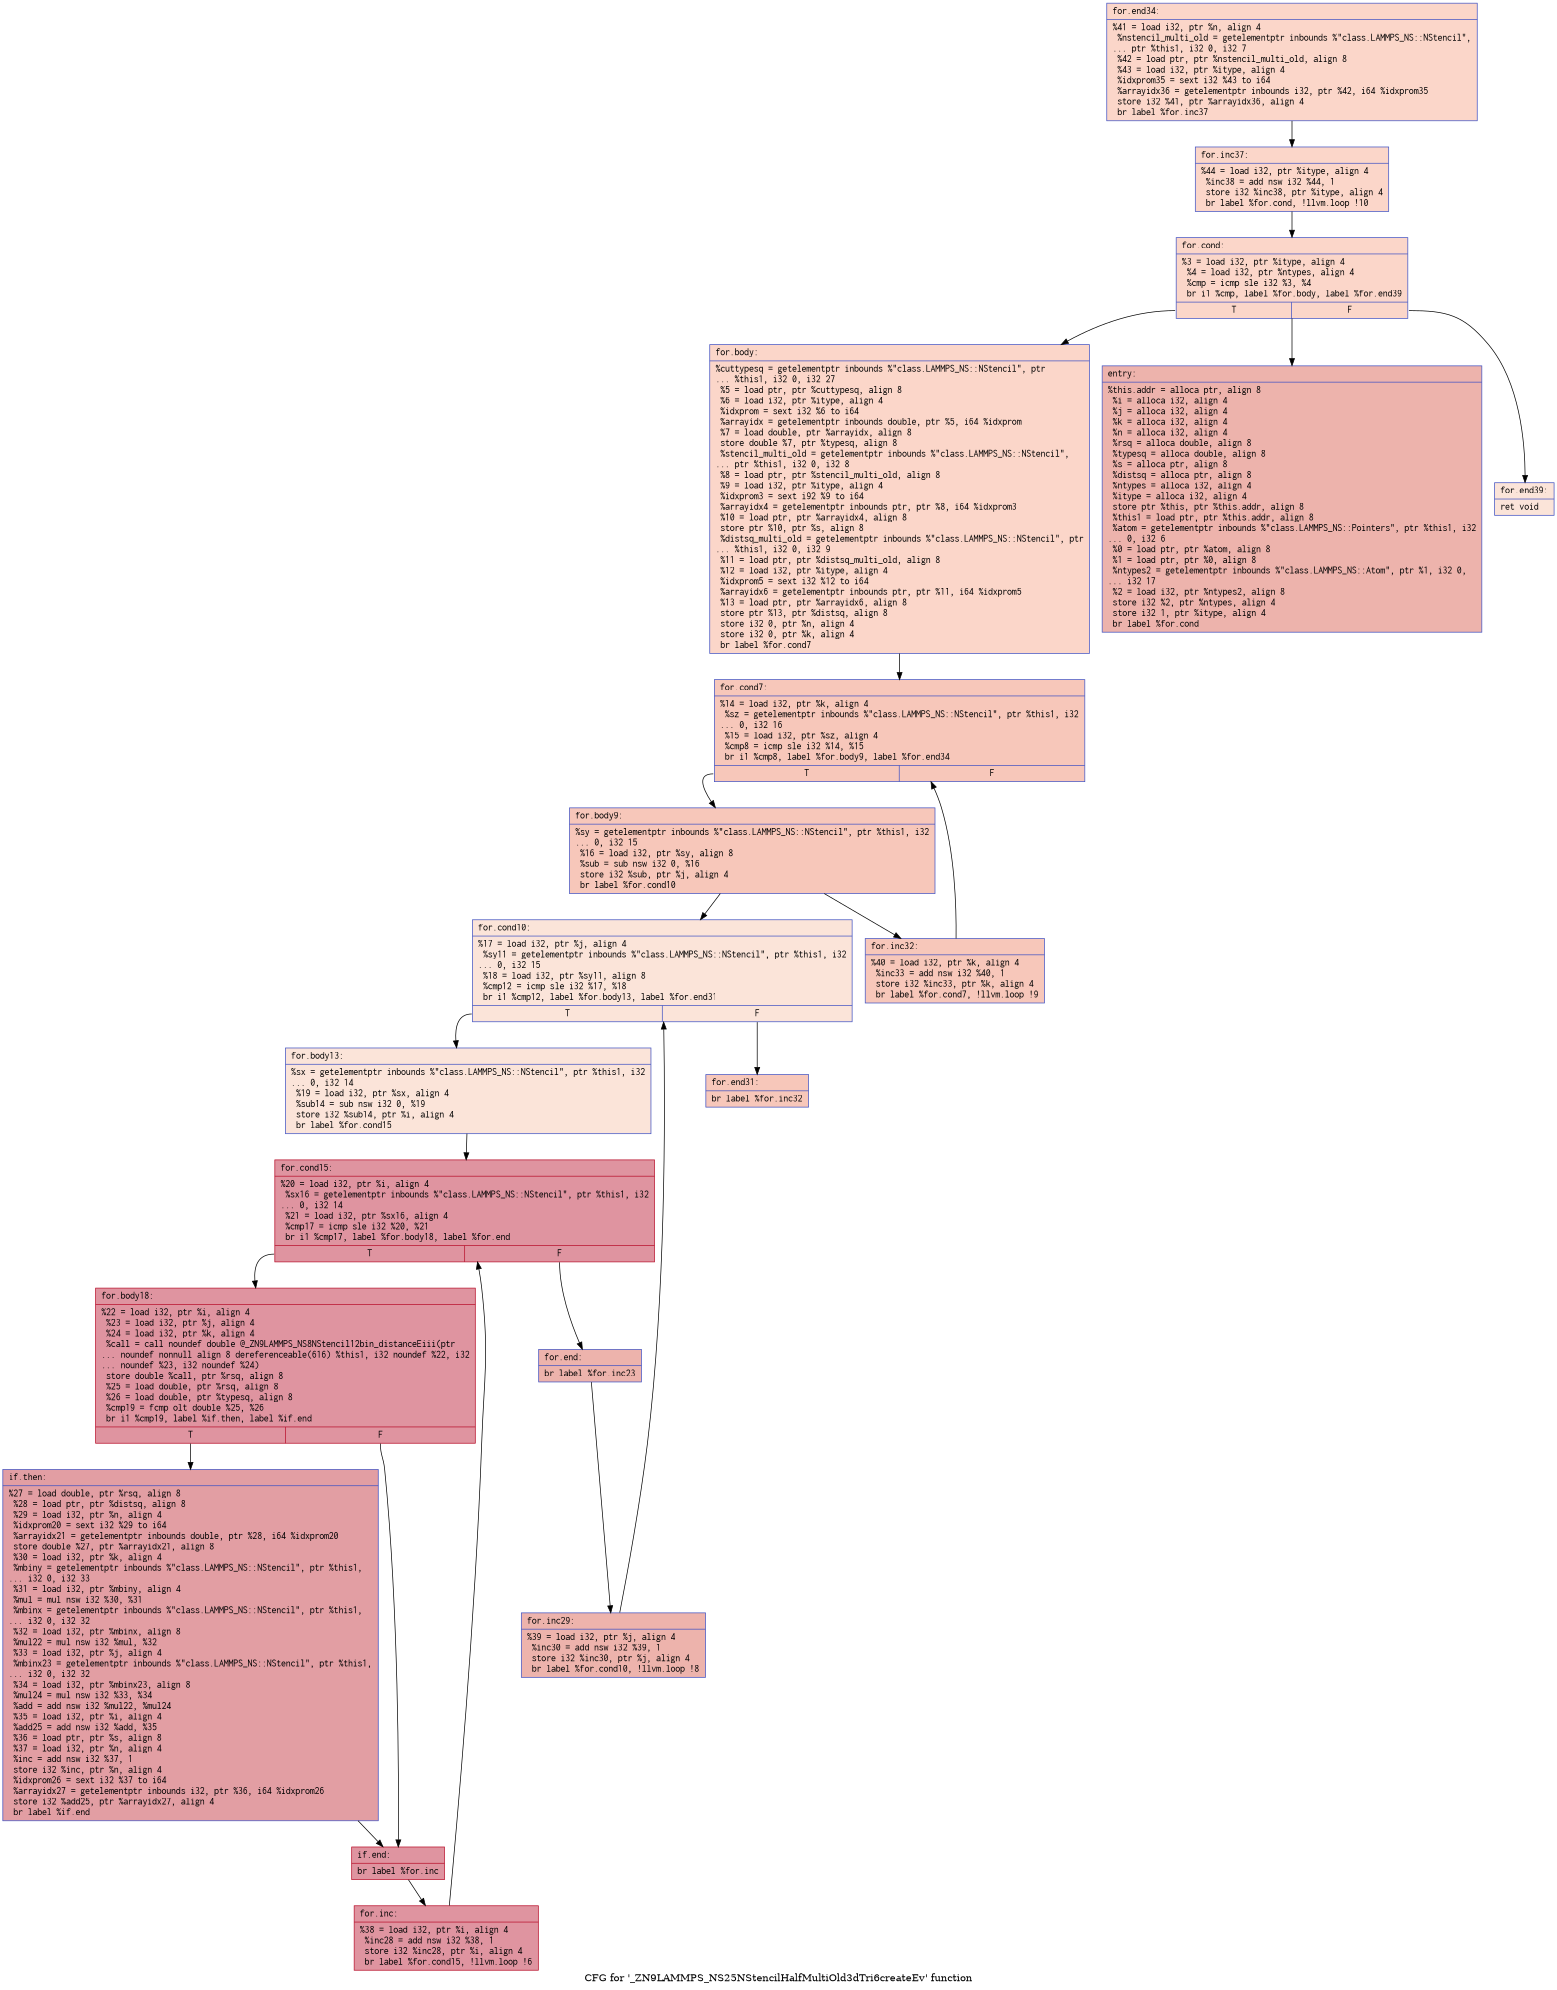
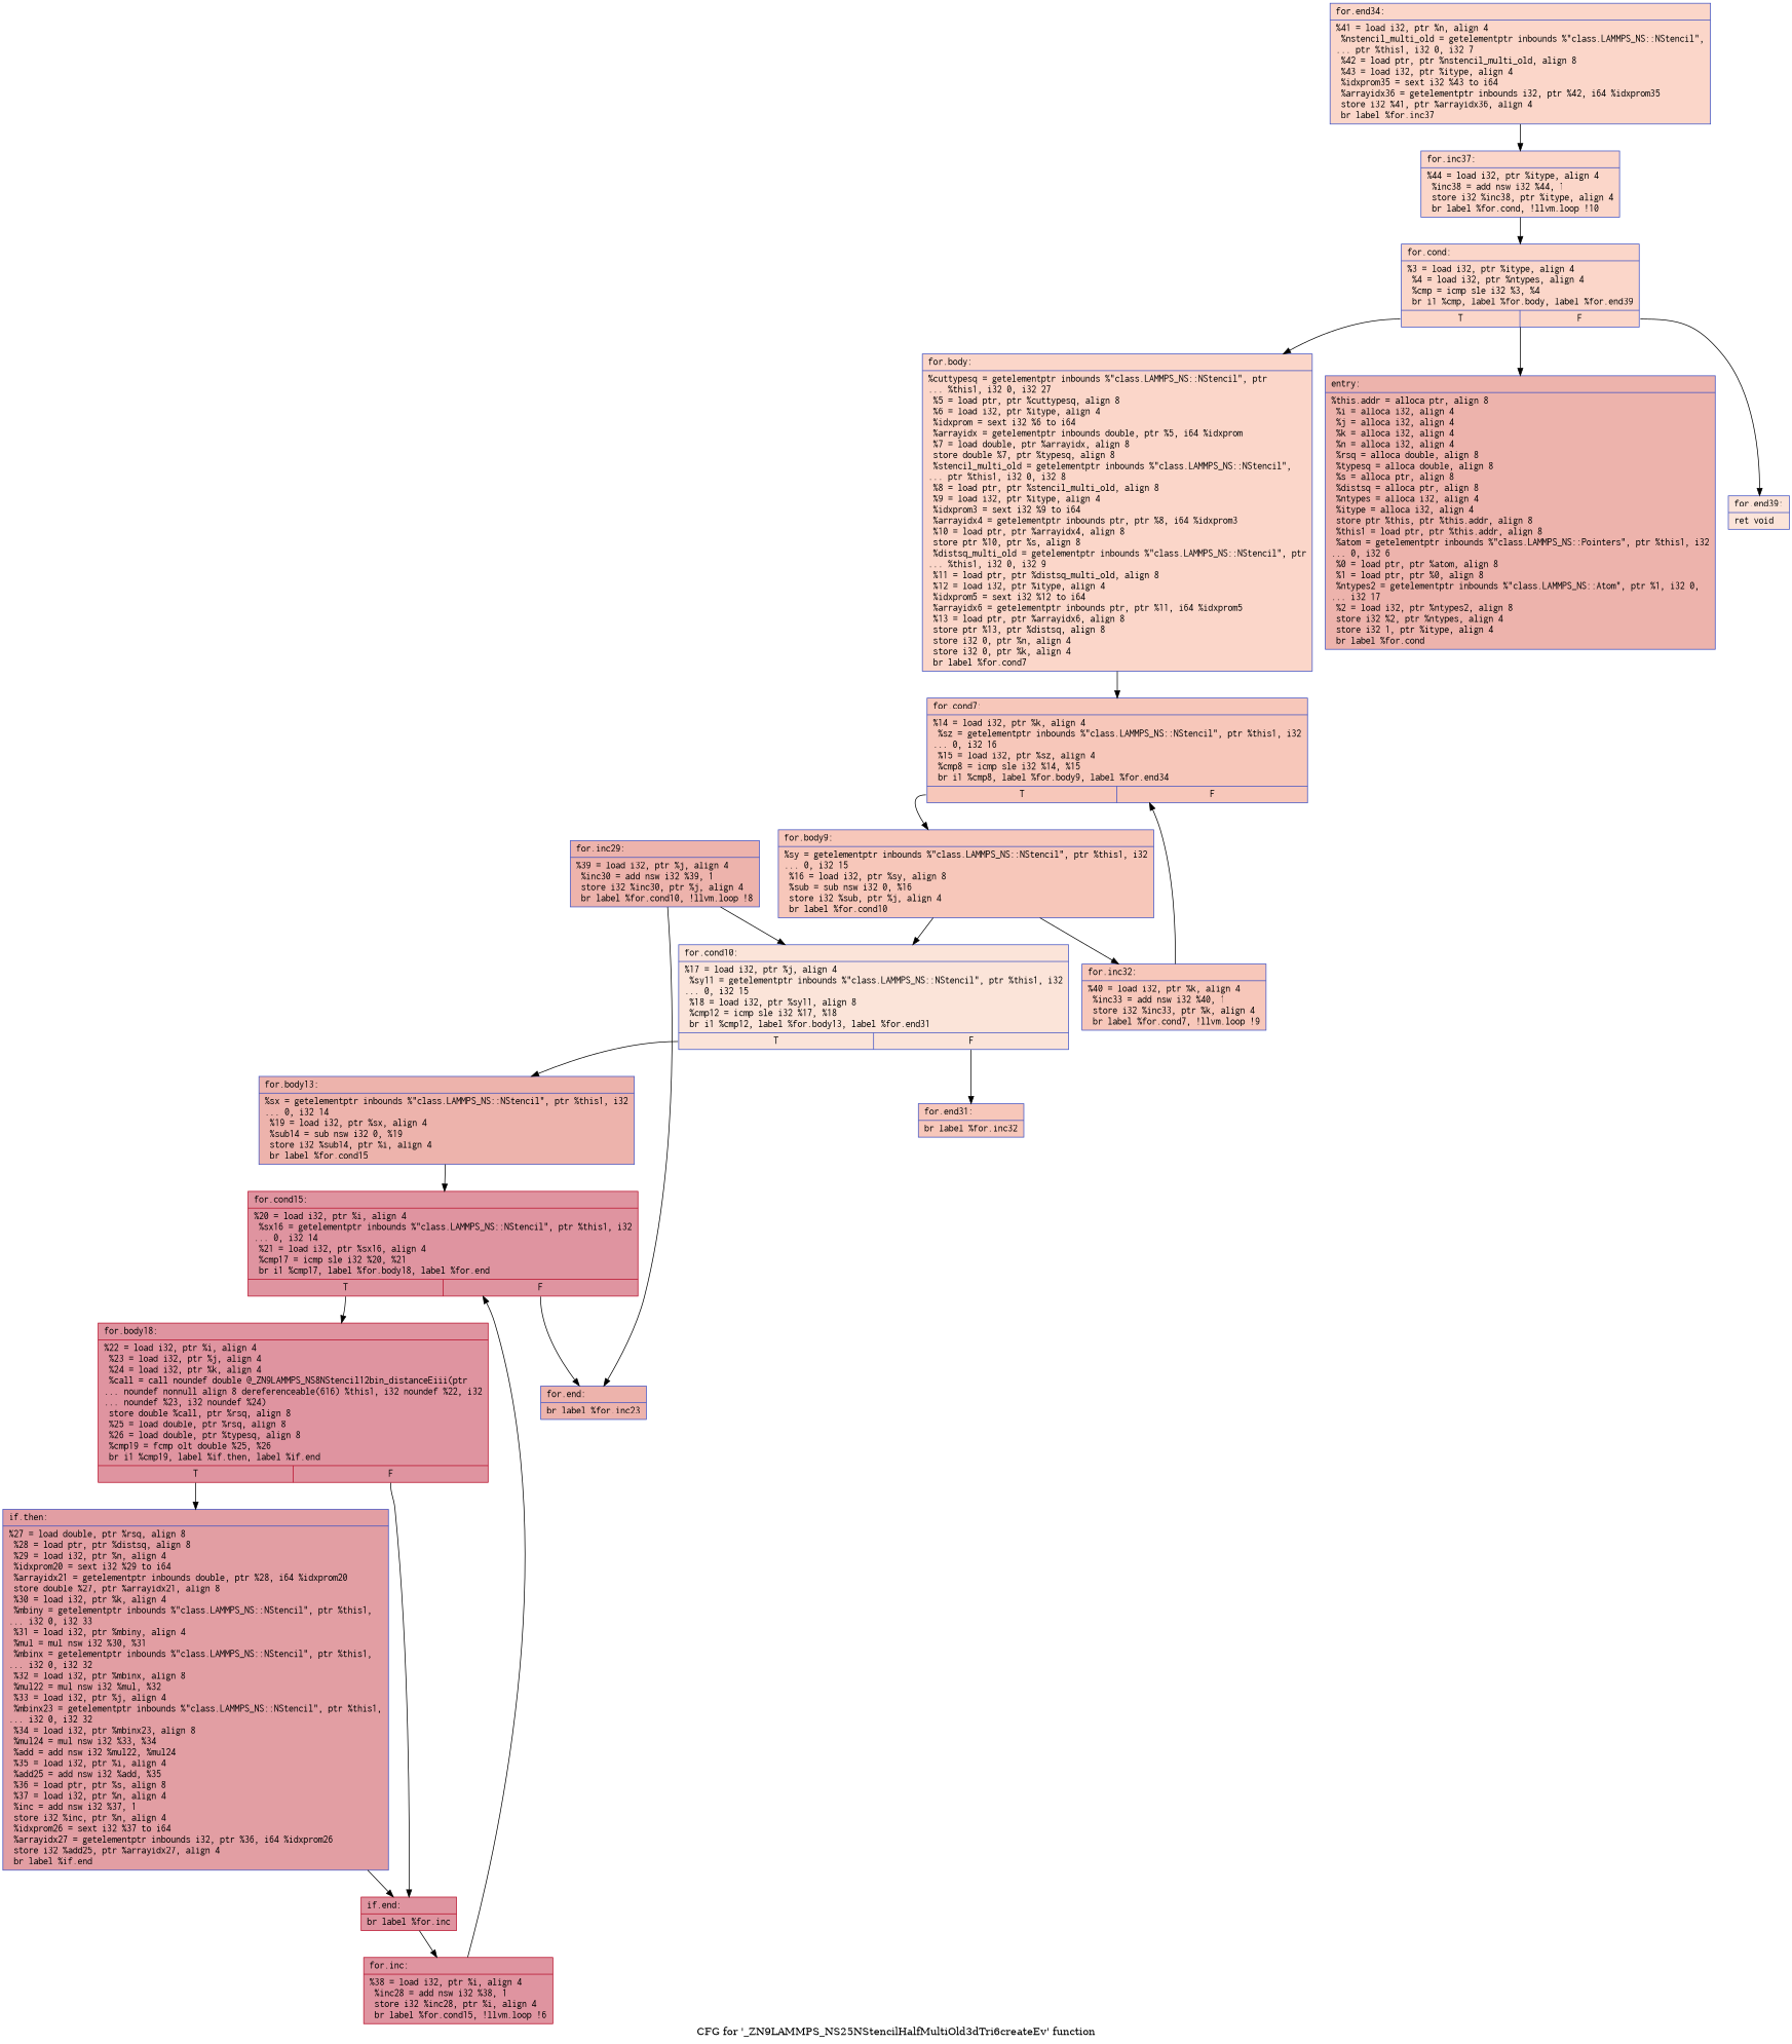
  digraph {
    label="CFG for '_ZN9LAMMPS_NS25NStencilHalfMultiOld3dTri6createEv' function"
    node [color="#3d50c3ff" fillcolor="#d6524470" fontname=Courier shape=record style=filled]
    n1 [label="{entry:\l|  %this.addr = alloca ptr, align 8\l  %i = alloca i32, align 4\l  %j = alloca i32, align 4\l  %k = alloca i32, align 4\l  %n = alloca i32, align 4\l  %rsq = alloca double, align 8\l  %typesq = alloca double, align 8\l  %s = alloca ptr, align 8\l  %distsq = alloca ptr, align 8\l  %ntypes = alloca i32, align 4\l  %itype = alloca i32, align 4\l  store ptr %this, ptr %this.addr, align 8\l  %this1 = load ptr, ptr %this.addr, align 8\l  %atom = getelementptr inbounds %\"class.LAMMPS_NS::Pointers\", ptr %this1, i32\l... 0, i32 6\l  %0 = load ptr, ptr %atom, align 8\l  %1 = load ptr, ptr %0, align 8\l  %ntypes2 = getelementptr inbounds %\"class.LAMMPS_NS::Atom\", ptr %1, i32 0,\l... i32 17\l  %2 = load i32, ptr %ntypes2, align 8\l  store i32 %2, ptr %ntypes, align 4\l  store i32 1, ptr %itype, align 4\l  br label %for.cond\l}"]
    n2 [fillcolor="#f6a38570" label="{for.cond:\l|  %3 = load i32, ptr %itype, align 4\l  %4 = load i32, ptr %ntypes, align 4\l  %cmp = icmp sle i32 %3, %4\l  br i1 %cmp, label %for.body, label %for.end39\l|{<s0>T|<s1>F}}"]
-   n3 [fillcolor="#f6a38570" label="{for.body:\l|  %cuttypesq = getelementptr inbounds %\"class.LAMMPS_NS::NStencil\", ptr\l... %this1, i32 0, i32 27\l  %5 = load ptr, ptr %cuttypesq, align 8\l  %6 = load i32, ptr %itype, align 4\l  %idxprom = sext i32 %6 to i64\l  %arrayidx = getelementptr inbounds double, ptr %5, i64 %idxprom\l  %7 = load double, ptr %arrayidx, align 8\l  store double %7, ptr %typesq, align 8\l  %stencil_multi_old = getelementptr inbounds %\"class.LAMMPS_NS::NStencil\",\l... ptr %this1, i32 0, i32 8\l  %8 = load ptr, ptr %stencil_multi_old, align 8\l  %9 = load i32, ptr %itype, align 4\l  %idxprom3 = sext i92 %9 to i64\l  %arrayidx4 = getelementptr inbounds ptr, ptr %8, i64 %idxprom3\l  %10 = load ptr, ptr %arrayidx4, align 8\l  store ptr %10, ptr %s, align 8\l  %distsq_multi_old = getelementptr inbounds %\"class.LAMMPS_NS::NStencil\", ptr\l... %this1, i32 0, i32 9\l  %11 = load ptr, ptr %distsq_multi_old, align 8\l  %12 = load i32, ptr %itype, align 4\l  %idxprom5 = sext i32 %12 to i64\l  %arrayidx6 = getelementptr inbounds ptr, ptr %11, i64 %idxprom5\l  %13 = load ptr, ptr %arrayidx6, align 8\l  store ptr %13, ptr %distsq, align 8\l  store i32 0, ptr %n, align 4\l  store i32 0, ptr %k, align 4\l  br label %for.cond7\l}"]
+   n3 [fillcolor="#f6a38570" label="{for.body:\l|  %cuttypesq = getelementptr inbounds %\"class.LAMMPS_NS::NStencil\", ptr\l... %this1, i32 0, i32 27\l  %5 = load ptr, ptr %cuttypesq, align 8\l  %6 = load i32, ptr %itype, align 4\l  %idxprom = sext i32 %6 to i64\l  %arrayidx = getelementptr inbounds double, ptr %5, i64 %idxprom\l  %7 = load double, ptr %arrayidx, align 8\l  store double %7, ptr %typesq, align 8\l  %stencil_multi_old = getelementptr inbounds %\"class.LAMMPS_NS::NStencil\",\l... ptr %this1, i32 0, i32 8\l  %8 = load ptr, ptr %stencil_multi_old, align 8\l  %9 = load i32, ptr %itype, align 4\l  %idxprom3 = sext i32 %9 to i64\l  %arrayidx4 = getelementptr inbounds ptr, ptr %8, i64 %idxprom3\l  %10 = load ptr, ptr %arrayidx4, align 8\l  store ptr %10, ptr %s, align 8\l  %distsq_multi_old = getelementptr inbounds %\"class.LAMMPS_NS::NStencil\", ptr\l... %this1, i32 0, i32 9\l  %11 = load ptr, ptr %distsq_multi_old, align 8\l  %12 = load i32, ptr %itype, align 4\l  %idxprom5 = sext i32 %12 to i64\l  %arrayidx6 = getelementptr inbounds ptr, ptr %11, i64 %idxprom5\l  %13 = load ptr, ptr %arrayidx6, align 8\l  store ptr %13, ptr %distsq, align 8\l  store i32 0, ptr %n, align 4\l  store i32 0, ptr %k, align 4\l  br label %for.cond7\l}"]
    n4 [fillcolor="#f5c1a970" label="{for.end39:\l|  ret void\l}"]
    n5 [fillcolor="#ec7f6370" label="{for.cond7:\l|  %14 = load i32, ptr %k, align 4\l  %sz = getelementptr inbounds %\"class.LAMMPS_NS::NStencil\", ptr %this1, i32\l... 0, i32 16\l  %15 = load i32, ptr %sz, align 4\l  %cmp8 = icmp sle i32 %14, %15\l  br i1 %cmp8, label %for.body9, label %for.end34\l|{<s0>T|<s1>F}}"]
    n6 [fillcolor="#ec7f6370" label="{for.body9:\l|  %sy = getelementptr inbounds %\"class.LAMMPS_NS::NStencil\", ptr %this1, i32\l... 0, i32 15\l  %16 = load i32, ptr %sy, align 8\l  %sub = sub nsw i32 0, %16\l  store i32 %sub, ptr %j, align 4\l  br label %for.cond10\l}"]
    n7 [fillcolor="#f5c1a970" label="{for.cond10:\l|  %17 = load i32, ptr %j, align 4\l  %sy11 = getelementptr inbounds %\"class.LAMMPS_NS::NStencil\", ptr %this1, i32\l... 0, i32 15\l  %18 = load i32, ptr %sy11, align 8\l  %cmp12 = icmp sle i32 %17, %18\l  br i1 %cmp12, label %for.body13, label %for.end31\l|{<s0>T|<s1>F}}"]
    n8 [fillcolor="#ec7f6370" label="{for.inc32:\l|  %40 = load i32, ptr %k, align 4\l  %inc33 = add nsw i32 %40, 1\l  store i32 %inc33, ptr %k, align 4\l  br label %for.cond7, !llvm.loop !9\l}"]
    n9 [fillcolor="#f6a38570" label="{for.end34:\l|  %41 = load i32, ptr %n, align 4\l  %nstencil_multi_old = getelementptr inbounds %\"class.LAMMPS_NS::NStencil\",\l... ptr %this1, i32 0, i32 7\l  %42 = load ptr, ptr %nstencil_multi_old, align 8\l  %43 = load i32, ptr %itype, align 4\l  %idxprom35 = sext i32 %43 to i64\l  %arrayidx36 = getelementptr inbounds i32, ptr %42, i64 %idxprom35\l  store i32 %41, ptr %arrayidx36, align 4\l  br label %for.inc37\l}"]
    n10 [fillcolor="#f6a38570" label="{for.inc37:\l|  %44 = load i32, ptr %itype, align 4\l  %inc38 = add nsw i32 %44, 1\l  store i32 %inc38, ptr %itype, align 4\l  br label %for.cond, !llvm.loop !10\l}"]
-   n11 [fillcolor="#f5c1a970" label="{for.body13:\l|  %sx = getelementptr inbounds %\"class.LAMMPS_NS::NStencil\", ptr %this1, i32\l... 0, i32 14\l  %19 = load i32, ptr %sx, align 4\l  %sub14 = sub nsw i32 0, %19\l  store i32 %sub14, ptr %i, align 4\l  br label %for.cond15\l}"]
+   n11 [label="{for.body13:\l|  %sx = getelementptr inbounds %\"class.LAMMPS_NS::NStencil\", ptr %this1, i32\l... 0, i32 14\l  %19 = load i32, ptr %sx, align 4\l  %sub14 = sub nsw i32 0, %19\l  store i32 %sub14, ptr %i, align 4\l  br label %for.cond15\l}"]
    n12 [fillcolor="#ec7f6370" label="{for.end31:\l|  br label %for.inc32\l}"]
    n13 [color="#b70d28ff" fillcolor="#b70d2870" label="{for.cond15:\l|  %20 = load i32, ptr %i, align 4\l  %sx16 = getelementptr inbounds %\"class.LAMMPS_NS::NStencil\", ptr %this1, i32\l... 0, i32 14\l  %21 = load i32, ptr %sx16, align 4\l  %cmp17 = icmp sle i32 %20, %21\l  br i1 %cmp17, label %for.body18, label %for.end\l|{<s0>T|<s1>F}}"]
    n14 [color="#b70d28ff" fillcolor="#b70d2870" label="{for.body18:\l|  %22 = load i32, ptr %i, align 4\l  %23 = load i32, ptr %j, align 4\l  %24 = load i32, ptr %k, align 4\l  %call = call noundef double @_ZN9LAMMPS_NS8NStencil12bin_distanceEiii(ptr\l... noundef nonnull align 8 dereferenceable(616) %this1, i32 noundef %22, i32\l... noundef %23, i32 noundef %24)\l  store double %call, ptr %rsq, align 8\l  %25 = load double, ptr %rsq, align 8\l  %26 = load double, ptr %typesq, align 8\l  %cmp19 = fcmp olt double %25, %26\l  br i1 %cmp19, label %if.then, label %if.end\l|{<s0>T|<s1>F}}"]
    n15 [label="{for.end:\l|  br label %for.inc23\l}"]
    n16 [fillcolor="#be242e70" label="{if.then:\l|  %27 = load double, ptr %rsq, align 8\l  %28 = load ptr, ptr %distsq, align 8\l  %29 = load i32, ptr %n, align 4\l  %idxprom20 = sext i32 %29 to i64\l  %arrayidx21 = getelementptr inbounds double, ptr %28, i64 %idxprom20\l  store double %27, ptr %arrayidx21, align 8\l  %30 = load i32, ptr %k, align 4\l  %mbiny = getelementptr inbounds %\"class.LAMMPS_NS::NStencil\", ptr %this1,\l... i32 0, i32 33\l  %31 = load i32, ptr %mbiny, align 4\l  %mul = mul nsw i32 %30, %31\l  %mbinx = getelementptr inbounds %\"class.LAMMPS_NS::NStencil\", ptr %this1,\l... i32 0, i32 32\l  %32 = load i32, ptr %mbinx, align 8\l  %mul22 = mul nsw i32 %mul, %32\l  %33 = load i32, ptr %j, align 4\l  %mbinx23 = getelementptr inbounds %\"class.LAMMPS_NS::NStencil\", ptr %this1,\l... i32 0, i32 32\l  %34 = load i32, ptr %mbinx23, align 8\l  %mul24 = mul nsw i32 %33, %34\l  %add = add nsw i32 %mul22, %mul24\l  %35 = load i32, ptr %i, align 4\l  %add25 = add nsw i32 %add, %35\l  %36 = load ptr, ptr %s, align 8\l  %37 = load i32, ptr %n, align 4\l  %inc = add nsw i32 %37, 1\l  store i32 %inc, ptr %n, align 4\l  %idxprom26 = sext i32 %37 to i64\l  %arrayidx27 = getelementptr inbounds i32, ptr %36, i64 %idxprom26\l  store i32 %add25, ptr %arrayidx27, align 4\l  br label %if.end\l}"]
    n17 [color="#b70d28ff" fillcolor="#b70d2870" label="{if.end:\l|  br label %for.inc\l}"]
    n18 [label="{for.inc29:\l|  %39 = load i32, ptr %j, align 4\l  %inc30 = add nsw i32 %39, 1\l  store i32 %inc30, ptr %j, align 4\l  br label %for.cond10, !llvm.loop !8\l}"]
    n19 [color="#b70d28ff" fillcolor="#b70d2870" label="{for.inc:\l|  %38 = load i32, ptr %i, align 4\l  %inc28 = add nsw i32 %38, 1\l  store i32 %inc28, ptr %i, align 4\l  br label %for.cond15, !llvm.loop !6\l}"]
    n2 -> n1
    n2 -> n3 [tailport=s0]
    n2 -> n4 [tailport=s1]
    n3 -> n5
    n5 -> n6 [tailport=s0]
    n6 -> n7
    n6 -> n8
    n7 -> n11 [tailport=s0]
    n7 -> n12 [tailport=s1]
    n8 -> n5
    n9 -> n10
    n10 -> n2
    n11 -> n13
    n13 -> n14 [tailport=s0]
    n13 -> n15 [tailport=s1]
    n14 -> n16 [tailport=s0]
    n14 -> n17 [tailport=s1]
-   n15 -> n18
+   n18 -> n15
    n16 -> n17
    n17 -> n19
    n18 -> n7
    n19 -> n13
  }
